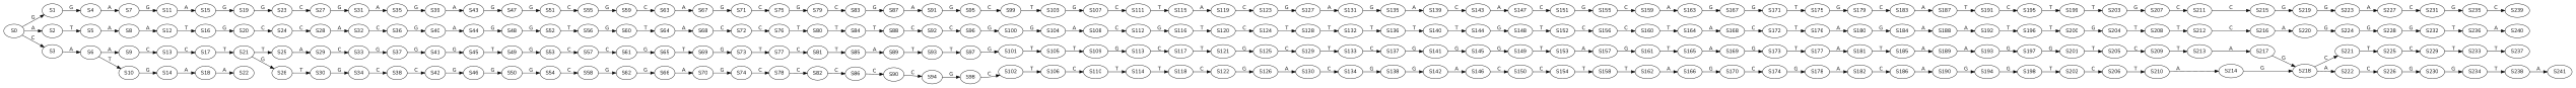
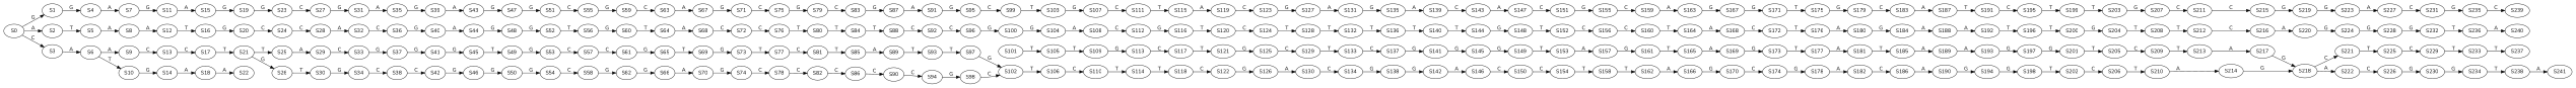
  strict digraph {
    fontname=Nunito
    rankdir=LR
    node [fontname=Nunito]
    edge [fontname=Nunito]
    S0
    S1
    S2
    S3
    S4
    S5
    S6
    S7
    S8
    S9
    S10
    S11
    S12
    S13
    S14
    S15
    S16
    S17
    S18
    S19
    S20
    S21
    S22
    S23
    S24
    S25
    S26
    S27
    S28
    S29
    S30
    S31
    S32
    S33
    S34
    S35
    S36
    S37
    S38
    S39
    S40
    S41
    S42
    S43
    S44
    S45
    S46
    S47
    S48
    S49
    S50
    S51
    S52
    S53
    S54
    S55
    S56
    S57
    S58
    S59
    S60
    S61
    S62
    S63
    S64
    S65
    S66
    S67
    S68
    S69
    S70
    S71
    S72
    S73
    S74
    S75
    S76
    S77
    S78
    S79
    S80
    S81
    S82
    S83
    S84
    S85
    S86
    S87
    S88
    S89
    S90
    S91
    S92
    S93
    S94
    S95
    S96
    S97
    S98
    S99
    S100
    S101
    S102
    S103
    S104
    S105
    S106
    S107
    S108
    S109
    S110
    S111
    S112
    S113
    S114
    S115
    S116
    S117
    S118
    S119
    S120
    S121
    S122
    S123
    S124
    S125
    S126
    S127
    S128
    S129
    S130
    S131
    S132
    S133
    S134
    S135
    S136
    S137
    S138
    S139
    S140
    S141
    S142
    S143
    S144
    S145
    S146
    S147
    S148
    S149
    S150
    S151
    S152
    S153
    S154
    S155
    S156
    S157
    S158
    S159
    S160
    S161
    S162
    S163
    S164
    S165
    S166
    S167
    S168
    S169
    S170
    S171
    S172
    S173
    S174
    S175
    S176
    S177
    S178
    S179
    S180
    S181
    S182
    S183
    S184
    S185
    S186
    S187
    S188
    S189
    S190
    S191
    S192
    S193
    S194
    S195
    S196
    S197
    S198
    S199
    S200
    S201
    S202
    S203
    S204
    S205
    S206
    S207
    S208
    S209
    S210
    S211
    S212
    S213
    S214
    S215
    S216
    S217
    S218
    S219
    S220
    S221
    S222
    S223
    S224
    S225
    S226
    S227
    S228
    S229
    S230
    S231
    S232
    S233
    S234
    S235
    S236
    S237
    S238
    S239
    S240
    S241
    S0 -> S1 [label=G]
    S0 -> S2 [label=A]
    S0 -> S3 [label=C]
    S1 -> S4 [label=G]
    S2 -> S5 [label=T]
    S3 -> S6 [label=A]
    S4 -> S7 [label=A]
    S5 -> S8 [label=A]
    S6 -> S9 [label=A]
    S6 -> S10 [label=T]
    S7 -> S11 [label=G]
    S8 -> S12 [label=A]
    S9 -> S13 [label=C]
    S10 -> S14 [label=G]
    S11 -> S15 [label=A]
    S12 -> S16 [label=T]
    S13 -> S17 [label=C]
    S14 -> S18 [label=A]
    S15 -> S19 [label=G]
    S16 -> S20 [label=G]
    S17 -> S21 [label=T]
    S18 -> S22 [label=A]
    S19 -> S23 [label=G]
    S20 -> S24 [label=C]
    S21 -> S25 [label=T]
    S21 -> S26 [label=G]
    S23 -> S27 [label=C]
    S24 -> S28 [label=C]
    S25 -> S29 [label=A]
    S26 -> S30 [label=T]
    S27 -> S31 [label=G]
    S28 -> S32 [label=A]
    S29 -> S33 [label=C]
    S30 -> S34 [label=G]
    S31 -> S35 [label=A]
    S32 -> S36 [label=C]
    S33 -> S37 [label=G]
    S34 -> S38 [label=C]
    S35 -> S39 [label=G]
    S36 -> S40 [label=G]
    S37 -> S41 [label=G]
    S38 -> S42 [label=C]
    S39 -> S43 [label=A]
    S40 -> S44 [label=A]
    S41 -> S45 [label=G]
    S42 -> S46 [label=G]
    S43 -> S47 [label=G]
    S44 -> S48 [label=G]
    S45 -> S49 [label=T]
    S46 -> S50 [label=G]
    S47 -> S51 [label=G]
    S48 -> S52 [label=G]
    S49 -> S53 [label=G]
    S50 -> S54 [label=G]
    S51 -> S55 [label=C]
    S52 -> S56 [label=T]
    S53 -> S57 [label=C]
    S54 -> S58 [label=C]
    S55 -> S59 [label=G]
    S56 -> S60 [label=G]
    S57 -> S61 [label=C]
    S58 -> S62 [label=G]
    S59 -> S63 [label=C]
    S60 -> S64 [label=T]
    S61 -> S65 [label=G]
    S62 -> S66 [label=G]
    S63 -> S67 [label=A]
    S64 -> S68 [label=A]
    S65 -> S69 [label=T]
    S66 -> S70 [label=A]
    S67 -> S71 [label=G]
    S68 -> S72 [label=C]
    S69 -> S73 [label=G]
    S70 -> S74 [label=G]
    S71 -> S75 [label=C]
    S72 -> S76 [label=C]
    S73 -> S77 [label=T]
    S74 -> S78 [label=C]
    S75 -> S79 [label=G]
    S76 -> S80 [label=T]
    S77 -> S81 [label=C]
    S78 -> S82 [label=C]
    S79 -> S83 [label=C]
    S80 -> S84 [label=T]
    S81 -> S85 [label=T]
    S82 -> S86 [label=C]
    S83 -> S87 [label=G]
    S84 -> S88 [label=T]
    S85 -> S89 [label=A]
    S86 -> S90 [label=C]
    S87 -> S91 [label=A]
    S88 -> S92 [label=C]
    S89 -> S93 [label=T]
    S90 -> S94 [label=C]
    S91 -> S95 [label=G]
    S92 -> S96 [label=C]
    S93 -> S97 [label=T]
    S94 -> S98 [label=G]
    S95 -> S99 [label=C]
    S96 -> S100 [label=G]
-   S97 -> S101 [label=G]
+   S97 -> S102 [label=G]
    S98 -> S102 [label=C]
    S99 -> S103 [label=T]
    S100 -> S104 [label=G]
    S101 -> S105 [label=T]
    S102 -> S106 [label=T]
    S103 -> S107 [label=G]
    S104 -> S108 [label=A]
    S105 -> S109 [label=T]
    S106 -> S110 [label=C]
    S107 -> S111 [label=C]
    S108 -> S112 [label=C]
    S109 -> S113 [label=G]
    S110 -> S114 [label=T]
    S111 -> S115 [label=T]
    S112 -> S116 [label=G]
    S113 -> S117 [label=C]
    S114 -> S118 [label=T]
    S115 -> S119 [label=A]
    S116 -> S120 [label=T]
    S117 -> S121 [label=T]
    S118 -> S122 [label=C]
    S119 -> S123 [label=C]
    S120 -> S124 [label=C]
    S121 -> S125 [label=G]
    S122 -> S126 [label=G]
    S123 -> S127 [label=G]
    S124 -> S128 [label=T]
    S125 -> S129 [label=C]
    S126 -> S130 [label=A]
    S127 -> S131 [label=A]
    S128 -> S132 [label=T]
    S129 -> S133 [label=T]
    S130 -> S134 [label=C]
    S131 -> S135 [label=G]
    S132 -> S136 [label=T]
    S133 -> S137 [label=C]
    S134 -> S138 [label=G]
    S135 -> S139 [label=A]
    S136 -> S140 [label=T]
    S137 -> S141 [label=G]
    S138 -> S142 [label=G]
    S139 -> S143 [label=C]
    S140 -> S144 [label=T]
    S141 -> S145 [label=G]
    S142 -> S146 [label=A]
    S143 -> S147 [label=A]
    S144 -> S148 [label=G]
    S145 -> S149 [label=G]
    S146 -> S150 [label=C]
    S147 -> S151 [label=C]
    S148 -> S152 [label=T]
    S149 -> S153 [label=T]
    S150 -> S154 [label=C]
    S151 -> S155 [label=G]
    S152 -> S156 [label=C]
    S153 -> S157 [label=A]
    S154 -> S158 [label=T]
    S155 -> S159 [label=C]
    S156 -> S160 [label=C]
    S157 -> S161 [label=G]
    S158 -> S162 [label=T]
    S159 -> S163 [label=A]
    S160 -> S164 [label=T]
    S161 -> S165 [label=T]
    S162 -> S166 [label=A]
    S163 -> S167 [label=G]
    S164 -> S168 [label=A]
    S165 -> S169 [label=A]
    S166 -> S170 [label=G]
    S167 -> S171 [label=G]
    S168 -> S172 [label=C]
    S169 -> S173 [label=G]
    S170 -> S174 [label=C]
    S171 -> S175 [label=T]
    S172 -> S176 [label=T]
    S173 -> S177 [label=T]
    S174 -> S178 [label=G]
    S175 -> S179 [label=G]
    S176 -> S180 [label=A]
    S177 -> S181 [label=A]
    S178 -> S182 [label=A]
    S179 -> S183 [label=C]
    S180 -> S184 [label=G]
    S181 -> S185 [label=T]
    S182 -> S186 [label=C]
    S183 -> S187 [label=A]
    S184 -> S188 [label=A]
    S185 -> S189 [label=A]
    S186 -> S190 [label=A]
    S187 -> S191 [label=T]
    S188 -> S192 [label=A]
    S189 -> S193 [label=A]
    S190 -> S194 [label=G]
    S191 -> S195 [label=C]
    S192 -> S196 [label=T]
    S193 -> S197 [label=G]
    S194 -> S198 [label=G]
    S195 -> S199 [label=T]
    S196 -> S200 [label=T]
    S197 -> S201 [label=G]
    S198 -> S202 [label=T]
    S199 -> S203 [label=T]
    S200 -> S204 [label=G]
    S201 -> S205 [label=T]
    S202 -> S206 [label=C]
    S203 -> S207 [label=G]
    S204 -> S208 [label=T]
    S205 -> S209 [label=C]
    S206 -> S210 [label=T]
    S207 -> S211 [label=C]
    S208 -> S212 [label=T]
    S209 -> S213 [label=T]
    S210 -> S214 [label=A]
    S211 -> S215 [label=C]
    S212 -> S216 [label=C]
    S213 -> S217 [label=A]
    S214 -> S218 [label=G]
    S215 -> S219 [label=G]
    S216 -> S220 [label=A]
    S217 -> S218 [label=G]
    S218 -> S221 [label=C]
    S218 -> S222 [label=A]
    S219 -> S223 [label=G]
    S220 -> S224 [label=G]
    S221 -> S225 [label=T]
    S222 -> S226 [label=C]
    S223 -> S227 [label=A]
    S224 -> S228 [label=G]
    S225 -> S229 [label=C]
    S226 -> S230 [label=G]
    S227 -> S231 [label=C]
    S228 -> S232 [label=G]
    S229 -> S233 [label=T]
    S230 -> S234 [label=G]
    S231 -> S235 [label=G]
    S232 -> S236 [label=T]
    S233 -> S237 [label=T]
    S234 -> S238 [label=T]
    S235 -> S239 [label=C]
    S236 -> S240 [label=A]
    S238 -> S241 [label=A]
  }
